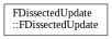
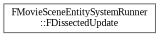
  digraph {
    rankdir=LR
    fontname="Liberation Serif"
-   n1 [color=grey40 fillcolor=white fontname="Liberation Serif" fontsize=10 height=0.2 label="FDissectedUpdate\l::FDissectedUpdate" shape=box style=filled width=0.4]
+   n1 [color=grey40 fillcolor=white fontname="Liberation Serif" fontsize=10 height=0.2 label="FMovieSceneEntitySystemRunner\l::FDissectedUpdate" shape=box style=filled width=0.4]
  }
